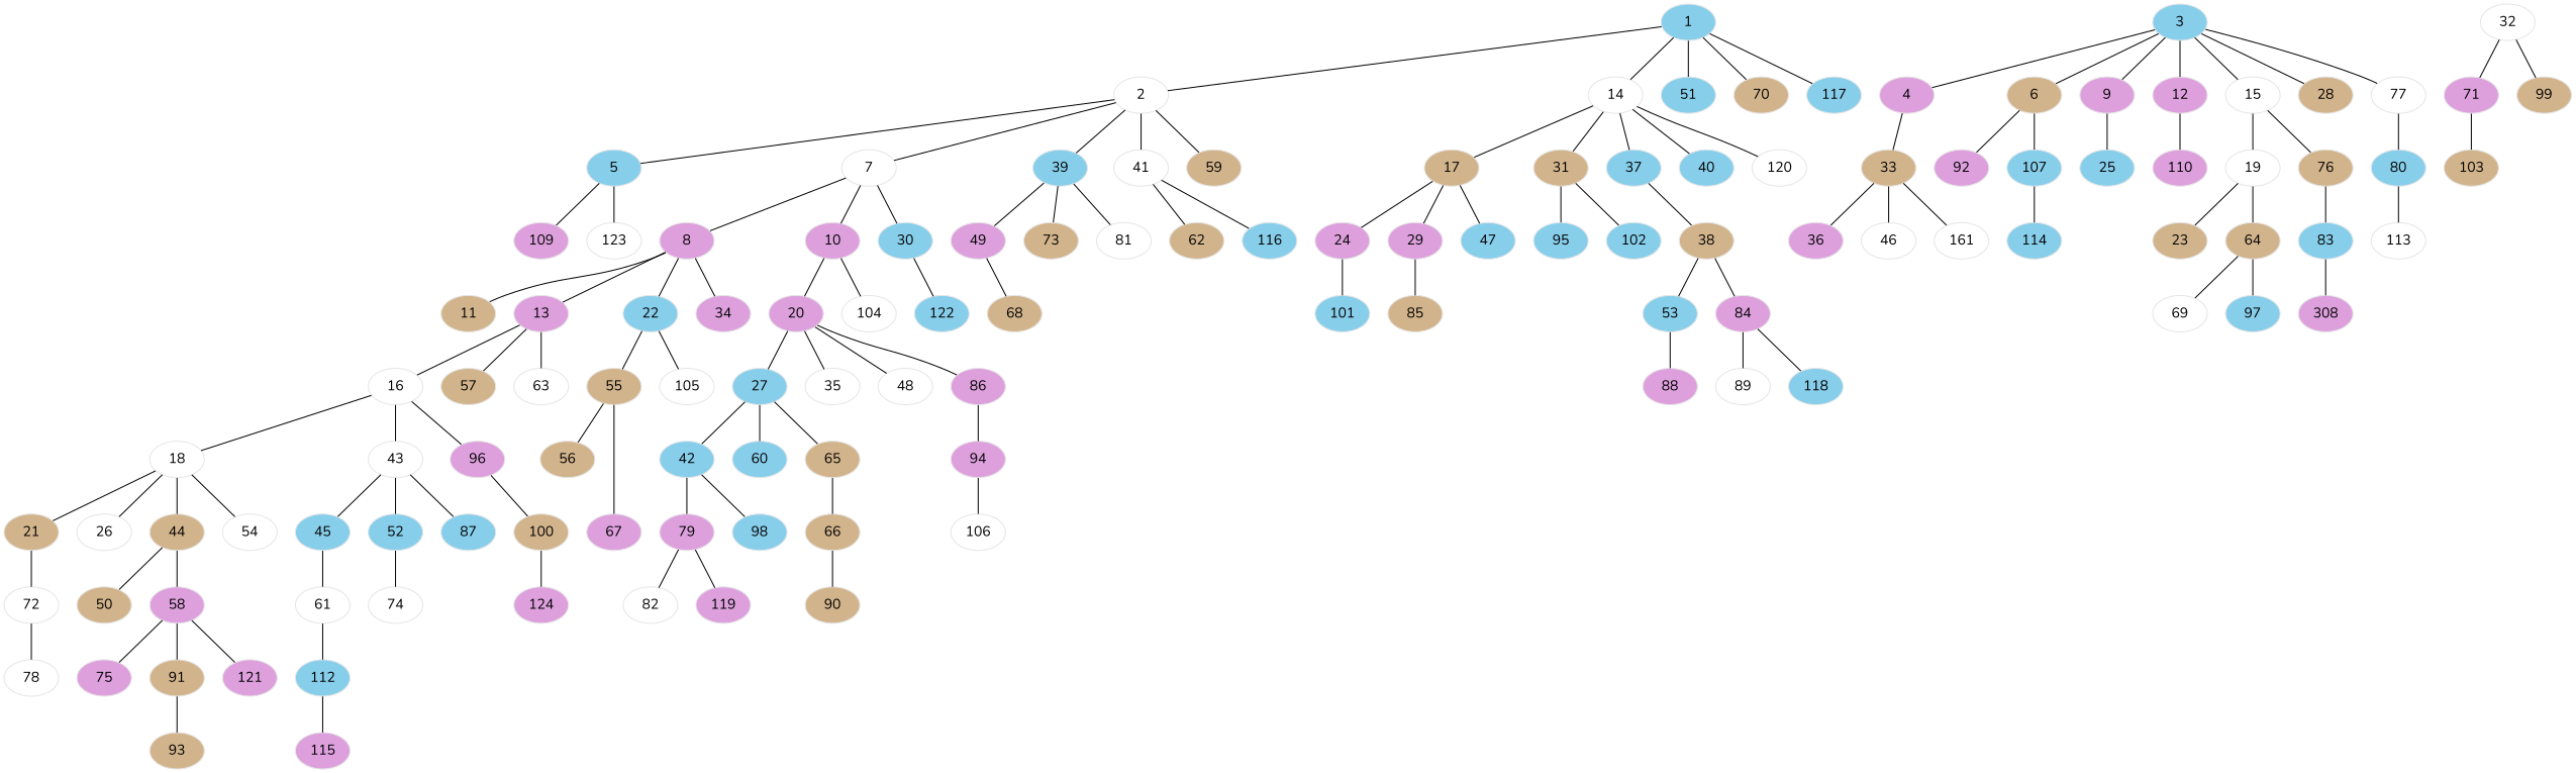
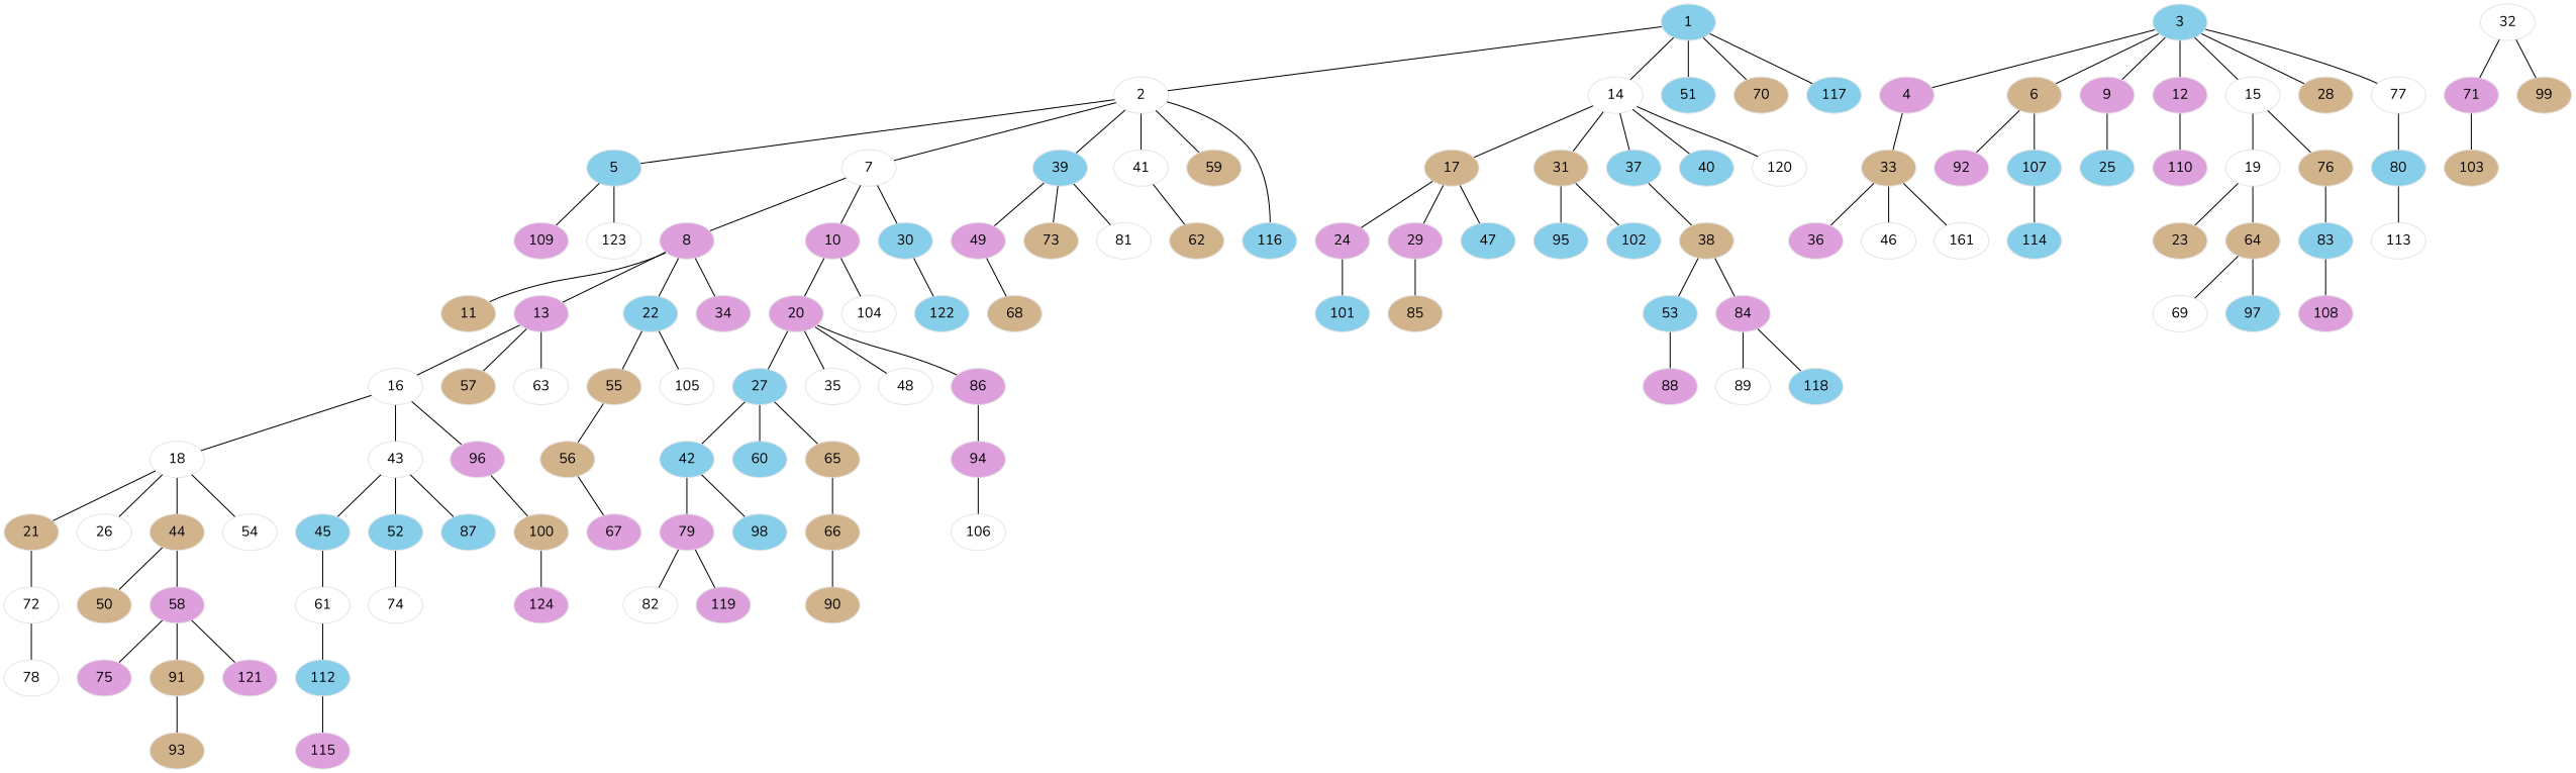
  graph {
    fontname=Nunito
    node [color=gray90 fillcolor=white fontname=Nunito style=filled]
    edge [fontname=Nunito]
    2
    1 [fillcolor=skyblue]
    14
    51 [fillcolor=skyblue]
    70 [fillcolor=tan]
    117 [fillcolor=skyblue]
    5 [fillcolor=skyblue]
    7
    39 [fillcolor=skyblue]
    41
    59 [fillcolor=tan]
    116 [fillcolor=skyblue]
    4 [fillcolor=plum]
    3 [fillcolor=skyblue]
    6 [fillcolor=tan]
    9 [fillcolor=plum]
    12 [fillcolor=plum]
    15
    28 [fillcolor=tan]
    77
    17 [fillcolor=tan]
    31 [fillcolor=tan]
    37 [fillcolor=skyblue]
    40 [fillcolor=skyblue]
    120
    109 [fillcolor=plum]
    123
    8 [fillcolor=plum]
    10 [fillcolor=plum]
    30 [fillcolor=skyblue]
    49 [fillcolor=plum]
    73 [fillcolor=tan]
    81
    62 [fillcolor=tan]
    33 [fillcolor=tan]
    92 [fillcolor=plum]
    107 [fillcolor=skyblue]
    25 [fillcolor=skyblue]
    110 [fillcolor=plum]
    19
    76 [fillcolor=tan]
    80 [fillcolor=skyblue]
    36 [fillcolor=plum]
    46
    n45 [label=161]
    114 [fillcolor=skyblue]
    11 [fillcolor=tan]
    13 [fillcolor=plum]
    22 [fillcolor=skyblue]
    34 [fillcolor=plum]
    20 [fillcolor=plum]
    104
    122 [fillcolor=skyblue]
    16
    57 [fillcolor=tan]
    63
    55 [fillcolor=tan]
    105
    27 [fillcolor=skyblue]
    35
    48
    86 [fillcolor=plum]
    18
    43
    96 [fillcolor=plum]
    24 [fillcolor=plum]
    29 [fillcolor=plum]
    47 [fillcolor=skyblue]
    95 [fillcolor=skyblue]
    102 [fillcolor=skyblue]
    38 [fillcolor=tan]
    23 [fillcolor=tan]
    64 [fillcolor=tan]
    83 [fillcolor=skyblue]
    21 [fillcolor=tan]
    26
    44 [fillcolor=tan]
    54
    45 [fillcolor=skyblue]
    52 [fillcolor=skyblue]
    87 [fillcolor=skyblue]
    100 [fillcolor=tan]
    101 [fillcolor=skyblue]
    85 [fillcolor=tan]
    72
    50 [fillcolor=tan]
    58 [fillcolor=plum]
    69
    97 [fillcolor=skyblue]
    42 [fillcolor=skyblue]
    60 [fillcolor=skyblue]
    65 [fillcolor=tan]
    94 [fillcolor=plum]
    78
    56 [fillcolor=tan]
    32
    71 [fillcolor=plum]
    99 [fillcolor=tan]
    79 [fillcolor=plum]
    98 [fillcolor=skyblue]
    66 [fillcolor=tan]
    103 [fillcolor=tan]
    53 [fillcolor=skyblue]
    84 [fillcolor=plum]
    88 [fillcolor=plum]
    89
    118 [fillcolor=skyblue]
    68 [fillcolor=tan]
    82
    119 [fillcolor=plum]
    61
    74
    75 [fillcolor=plum]
    91 [fillcolor=tan]
    121 [fillcolor=plum]
    112 [fillcolor=skyblue]
    67 [fillcolor=plum]
    93 [fillcolor=tan]
    115 [fillcolor=plum]
    90 [fillcolor=tan]
-   108 [fillcolor=plum label=308]
+   108 [fillcolor=plum]
    113
    106
    124 [fillcolor=plum]
    2 -- 5
    2 -- 7
    2 -- 39
    2 -- 41
    2 -- 59
-   41 -- 116
+   2 -- 116
    1 -- 2
    1 -- 14
    1 -- 51
    1 -- 70
    1 -- 117
    14 -- 17
    14 -- 31
    14 -- 37
    14 -- 40
    14 -- 120
    5 -- 109
    5 -- 123
    7 -- 8
    7 -- 10
    7 -- 30
    39 -- 49
    39 -- 73
    39 -- 81
    41 -- 62
    4 -- 33
    3 -- 4
    3 -- 6
    3 -- 9
    3 -- 12
    3 -- 15
    3 -- 28
    3 -- 77
    6 -- 92
    6 -- 107
    9 -- 25
    12 -- 110
    15 -- 19
    15 -- 76
    77 -- 80
    17 -- 24
    17 -- 29
    17 -- 47
    31 -- 95
    31 -- 102
    37 -- 38
    8 -- 11
    8 -- 13
    8 -- 22
    8 -- 34
    10 -- 20
    10 -- 104
    30 -- 122
    49 -- 68
    33 -- 36
    33 -- 46
    33 -- n45
    107 -- 114
    19 -- 23
    19 -- 64
    76 -- 83
    80 -- 113
    13 -- 16
    13 -- 57
    13 -- 63
    22 -- 55
    22 -- 105
    20 -- 27
    20 -- 35
    20 -- 48
    20 -- 86
    16 -- 18
    16 -- 43
    16 -- 96
    55 -- 56
    27 -- 42
    27 -- 60
    27 -- 65
    86 -- 94
    18 -- 21
    18 -- 26
    18 -- 44
    18 -- 54
    43 -- 45
    43 -- 52
    43 -- 87
    96 -- 100
    24 -- 101
    29 -- 85
    38 -- 53
    38 -- 84
    64 -- 69
    64 -- 97
    83 -- 108
    21 -- 72
    44 -- 50
    44 -- 58
    45 -- 61
    52 -- 74
    100 -- 124
    72 -- 78
    58 -- 75
    58 -- 91
    58 -- 121
    42 -- 79
    42 -- 98
    65 -- 66
    94 -- 106
-   55 -- 67
+   56 -- 67
    32 -- 71
    32 -- 99
    71 -- 103
    79 -- 82
    79 -- 119
    66 -- 90
    53 -- 88
    84 -- 89
    84 -- 118
    61 -- 112
    91 -- 93
    112 -- 115
  }
